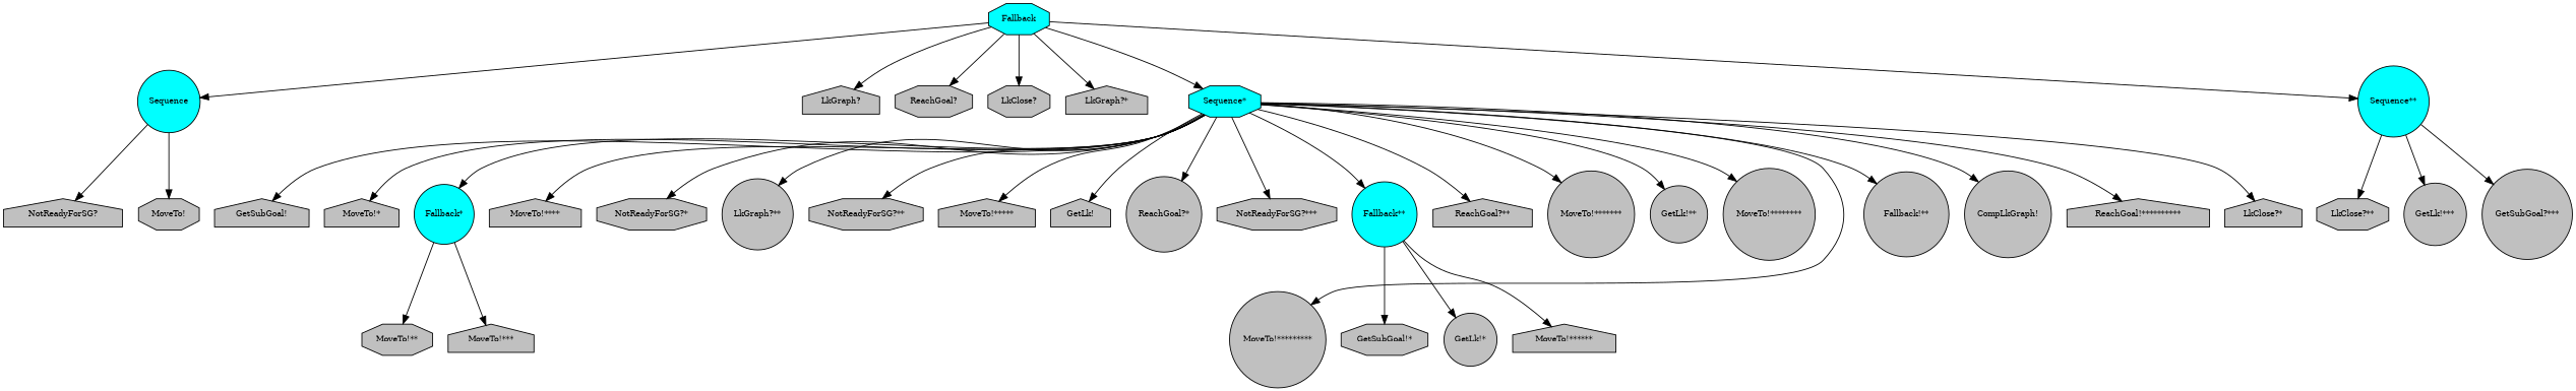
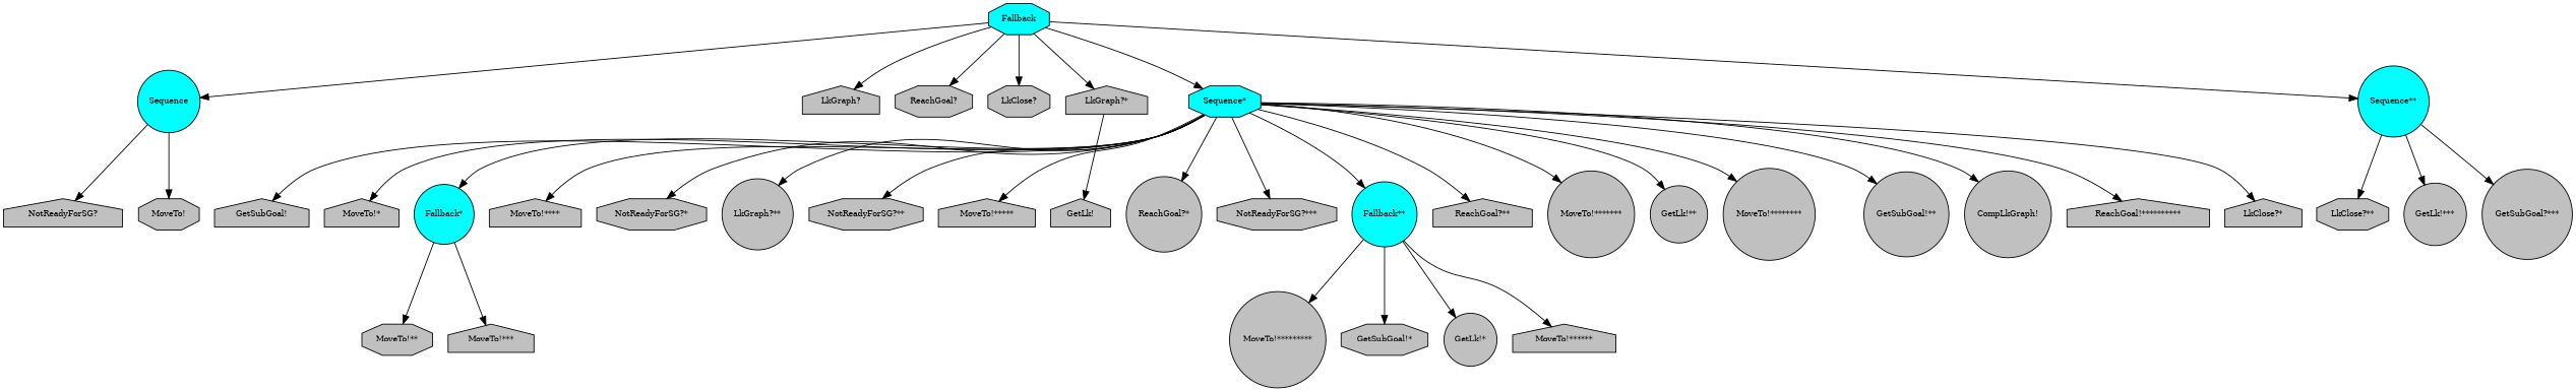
  digraph {
    fontname="times-roman"
    ordering=out
    node [fillcolor=gray fontcolor=black fontname="times-roman" fontsize=9 shape=circle style=filled]
    edge [fontname="times-roman"]
    n1 [fillcolor=cyan label=Fallback shape=octagon]
    n2 [fillcolor=cyan label=Sequence]
    n3 [label="LkGraph?" shape=house]
    n4 [label="ReachGoal?" shape=octagon]
    n5 [label="LkClose?" shape=octagon]
    n6 [label="LkGraph?*" shape=house]
    n7 [fillcolor=cyan label="Sequence*" shape=octagon]
    n8 [fillcolor=cyan label="Sequence**"]
    n9 [label="NotReadyForSG?" shape=house]
    n10 [label="MoveTo!" shape=octagon]
    n11 [label="GetSubGoal!" shape=house]
    n12 [label="MoveTo!*" shape=house]
    n13 [fillcolor=cyan label="Fallback*"]
    n14 [label="MoveTo!****" shape=house]
    n15 [label="NotReadyForSG?*" shape=octagon]
    n16 [label="LkGraph?**"]
    n17 [label="NotReadyForSG?**" shape=octagon]
    n18 [label="MoveTo!*****" shape=house]
    n19 [label="GetLk!" shape=house]
    n20 [label="ReachGoal?*"]
    n21 [label="NotReadyForSG?***" shape=octagon]
    n22 [fillcolor=cyan label="Fallback**"]
    n23 [label="ReachGoal?**" shape=house]
    n24 [label="MoveTo!*******"]
    n25 [label="GetLk!**"]
    n26 [label="MoveTo!********"]
    n27 [label="MoveTo!*********"]
-   n28 [label="Fallback!**"]
+   n28 [label="GetSubGoal!**"]
    n29 [label="CompLkGraph!"]
    n30 [label="ReachGoal!**********" shape=house]
    n31 [label="LkClose?*" shape=house]
    n32 [label="LkClose?**" shape=octagon]
    n33 [label="GetLk!***"]
    n34 [label="GetSubGoal?***"]
    n35 [label="MoveTo!**" shape=octagon]
    n36 [label="MoveTo!***" shape=house]
    n37 [label="GetSubGoal!*" shape=octagon]
    n38 [label="GetLk!*"]
    n39 [label="MoveTo!******" shape=house]
    n1 -> n2
    n1 -> n3
    n1 -> n4
    n1 -> n5
    n1 -> n6
    n1 -> n7
    n1 -> n8
    n2 -> n9
    n2 -> n10
    n7 -> n11
    n7 -> n12
    n7 -> n13
    n7 -> n14
    n7 -> n15
    n7 -> n16
    n7 -> n17
    n7 -> n18
-   n7 -> n19
+   n6 -> n19
    n7 -> n20
    n7 -> n21
    n7 -> n22
    n7 -> n23
    n7 -> n24
    n7 -> n25
    n7 -> n26
-   n7 -> n27
+   n22 -> n27
    n7 -> n28
    n7 -> n29
    n7 -> n30
    n7 -> n31
    n8 -> n32
    n8 -> n33
    n8 -> n34
    n13 -> n35
    n13 -> n36
    n22 -> n37
    n22 -> n38
    n22 -> n39
  }
